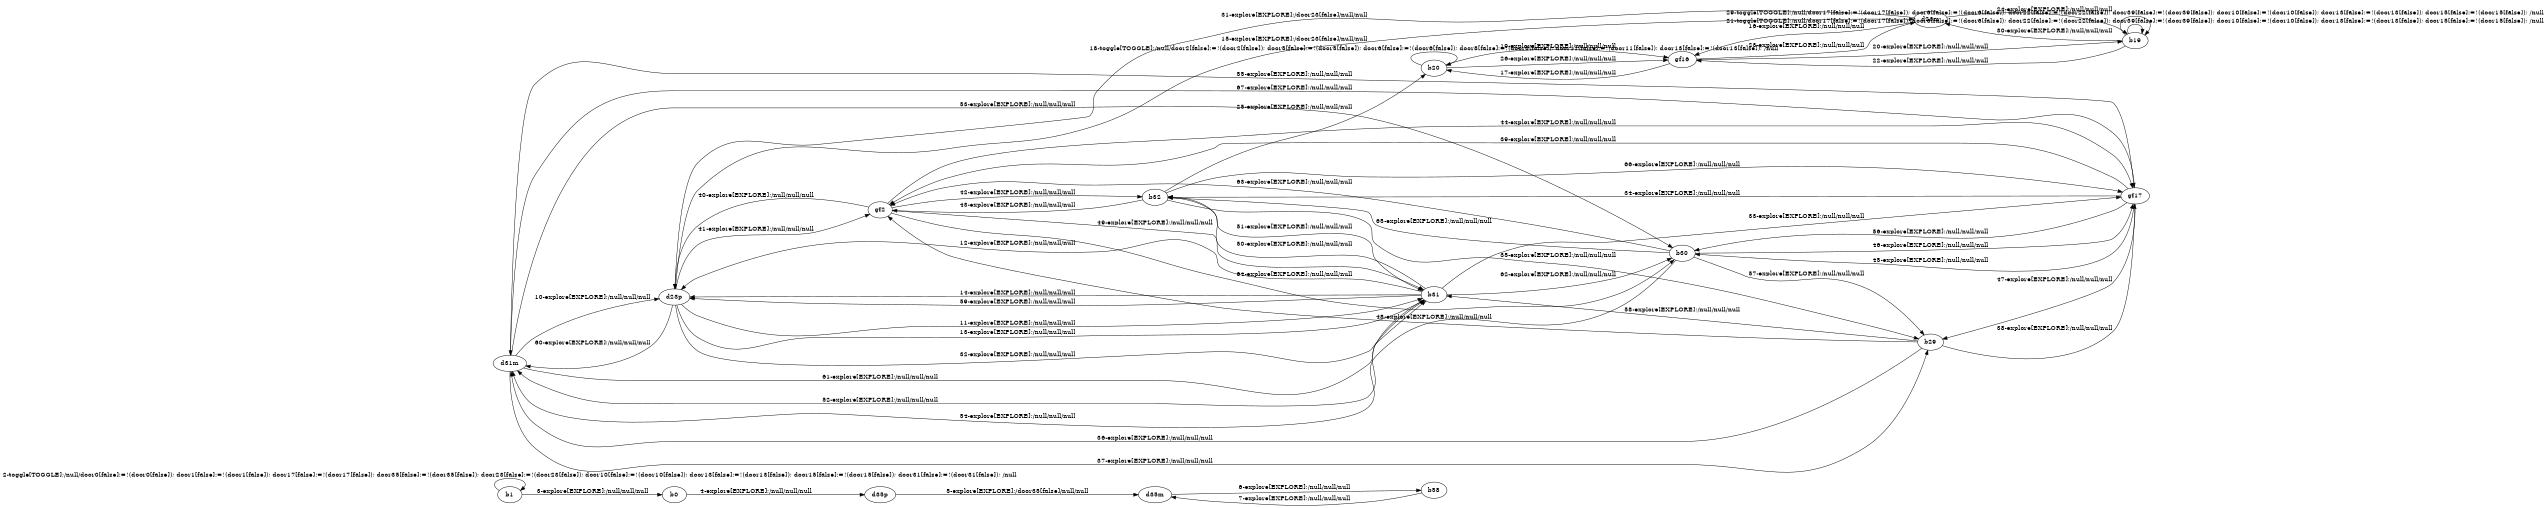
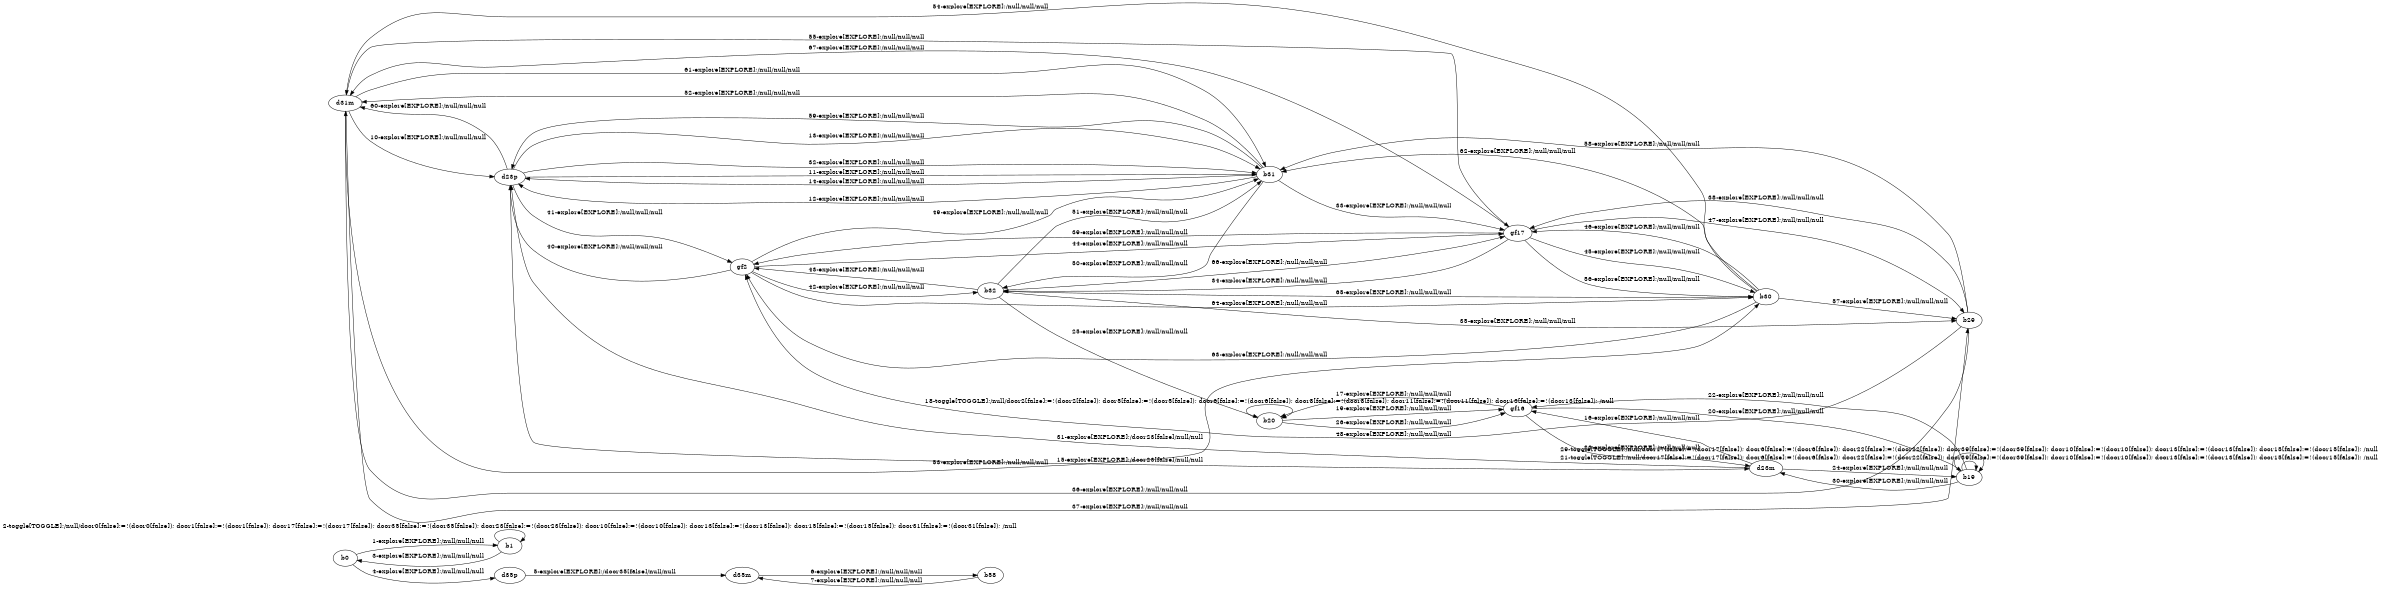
  digraph {
    rankdir=LR
    b0
    b1
    d35p
    d35m
    b58
    d31m
    d23p
    b31
    gf17
    b29
    b30
    d23m
    gf2
    b32
    n15 [label=gf16]
    b19
    b20
+   b0 -> b1 [label="1-explore[EXPLORE];/null/null/null"]
    b0 -> d35p [label="4-explore[EXPLORE];/null/null/null"]
    b1 -> b0 [label="3-explore[EXPLORE];/null/null/null"]
    b1 -> b1 [label="2-toggle[TOGGLE];/null/door0[false]:=!(door0[false]); door1[false]:=!(door1[false]); door17[false]:=!(door17[false]); door35[false]:=!(door35[false]); door23[false]:=!(door23[false]); door10[false]:=!(door10[false]); door13[false]:=!(door13[false]); door15[false]:=!(door15[false]); door31[false]:=!(door31[false]); /null"]
    d35p -> d35m [label="5-explore[EXPLORE];/door35[false]/null/null"]
    d35m -> b58 [label="6-explore[EXPLORE];/null/null/null"]
    b58 -> d35m [label="7-explore[EXPLORE];/null/null/null"]
    d31m -> d23p [label="10-explore[EXPLORE];/null/null/null"]
    d31m -> b31 [label="61-explore[EXPLORE];/null/null/null"]
    d31m -> gf17 [label="55-explore[EXPLORE];/null/null/null"]
    d31m -> b29 [label="37-explore[EXPLORE];/null/null/null"]
    d31m -> b30 [label="53-explore[EXPLORE];/null/null/null"]
    d23p -> d31m [label="60-explore[EXPLORE];/null/null/null"]
    d23p -> b31 [label="11-explore[EXPLORE];/null/null/null"]
    d23p -> b31 [label="13-explore[EXPLORE];/null/null/null"]
    d23p -> b31 [label="32-explore[EXPLORE];/null/null/null"]
    d23p -> d23m [label="15-explore[EXPLORE];/door23[false]/null/null"]
    d23p -> gf2 [label="41-explore[EXPLORE];/null/null/null"]
    b31 -> d31m [label="52-explore[EXPLORE];/null/null/null"]
    b31 -> d23p [label="12-explore[EXPLORE];/null/null/null"]
    b31 -> d23p [label="14-explore[EXPLORE];/null/null/null"]
    b31 -> d23p [label="59-explore[EXPLORE];/null/null/null"]
    b31 -> gf17 [label="33-explore[EXPLORE];/null/null/null"]
-   b31 -> b30 [label="62-explore[EXPLORE];/null/null/null"]
+   b30 -> b31 [label="62-explore[EXPLORE];/null/null/null"]
    b31 -> b32 [label="50-explore[EXPLORE];/null/null/null"]
    gf17 -> d31m [label="67-explore[EXPLORE];/null/null/null"]
    gf17 -> b29 [label="47-explore[EXPLORE];/null/null/null"]
    gf17 -> b30 [label="45-explore[EXPLORE];/null/null/null"]
    gf17 -> b30 [label="56-explore[EXPLORE];/null/null/null"]
    gf17 -> gf2 [label="39-explore[EXPLORE];/null/null/null"]
    gf17 -> b32 [label="34-explore[EXPLORE];/null/null/null"]
    b29 -> d31m [label="36-explore[EXPLORE];/null/null/null"]
    b29 -> b31 [label="58-explore[EXPLORE];/null/null/null"]
    b29 -> gf17 [label="38-explore[EXPLORE];/null/null/null"]
    b29 -> gf2 [label="48-explore[EXPLORE];/null/null/null"]
    b30 -> d31m [label="54-explore[EXPLORE];/null/null/null"]
    b30 -> gf17 [label="46-explore[EXPLORE];/null/null/null"]
    b30 -> b29 [label="57-explore[EXPLORE];/null/null/null"]
    b30 -> gf2 [label="63-explore[EXPLORE];/null/null/null"]
    b30 -> b32 [label="65-explore[EXPLORE];/null/null/null"]
    d23m -> d23p [label="31-explore[EXPLORE];/door23[false]/null/null"]
    d23m -> n15 [label="16-explore[EXPLORE];/null/null/null"]
    d23m -> b19 [label="24-explore[EXPLORE];/null/null/null"]
    gf2 -> d23p [label="40-explore[EXPLORE];/null/null/null"]
    gf2 -> b31 [label="49-explore[EXPLORE];/null/null/null"]
    gf2 -> gf17 [label="44-explore[EXPLORE];/null/null/null"]
    gf2 -> b30 [label="64-explore[EXPLORE];/null/null/null"]
    gf2 -> b32 [label="42-explore[EXPLORE];/null/null/null"]
    b32 -> b31 [label="51-explore[EXPLORE];/null/null/null"]
    b32 -> gf17 [label="66-explore[EXPLORE];/null/null/null"]
    b32 -> b29 [label="35-explore[EXPLORE];/null/null/null"]
    b32 -> gf2 [label="43-explore[EXPLORE];/null/null/null"]
    b32 -> b20 [label="25-explore[EXPLORE];/null/null/null"]
    n15 -> d23m [label="23-explore[EXPLORE];/null/null/null"]
    n15 -> b19 [label="20-explore[EXPLORE];/null/null/null"]
    n15 -> b20 [label="17-explore[EXPLORE];/null/null/null"]
    b19 -> d23m [label="30-explore[EXPLORE];/null/null/null"]
    b19 -> n15 [label="22-explore[EXPLORE];/null/null/null"]
    b19 -> b19 [label="21-toggle[TOGGLE];/null/door17[false]:=!(door17[false]); door6[false]:=!(door6[false]); door22[false]:=!(door22[false]); door39[false]:=!(door39[false]); door10[false]:=!(door10[false]); door13[false]:=!(door13[false]); door15[false]:=!(door15[false]); /null"]
    b19 -> b19 [label="29-toggle[TOGGLE];/null/door17[false]:=!(door17[false]); door6[false]:=!(door6[false]); door22[false]:=!(door22[false]); door39[false]:=!(door39[false]); door10[false]:=!(door10[false]); door13[false]:=!(door13[false]); door15[false]:=!(door15[false]); /null"]
    b20 -> n15 [label="19-explore[EXPLORE];/null/null/null"]
    b20 -> n15 [label="26-explore[EXPLORE];/null/null/null"]
    b20 -> b20 [label="18-toggle[TOGGLE];/null/door2[false]:=!(door2[false]); door5[false]:=!(door5[false]); door6[false]:=!(door6[false]); door8[false]:=!(door8[false]); door11[false]:=!(door11[false]); door13[false]:=!(door13[false]); /null"]
  }
